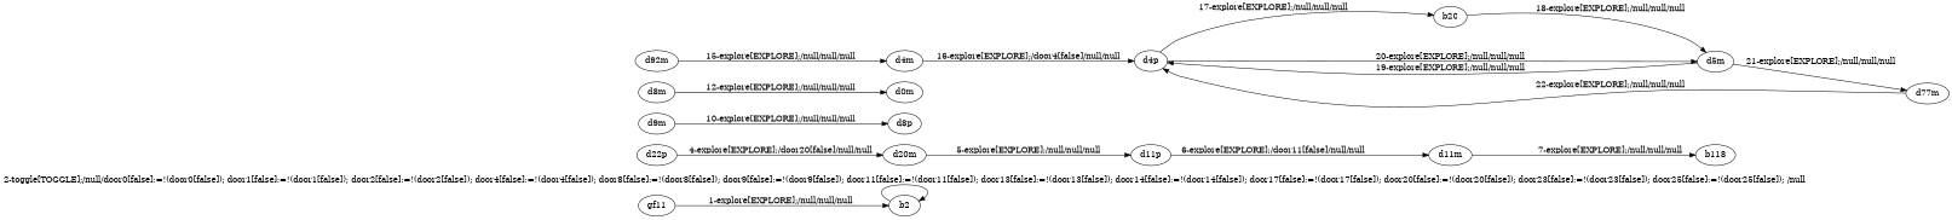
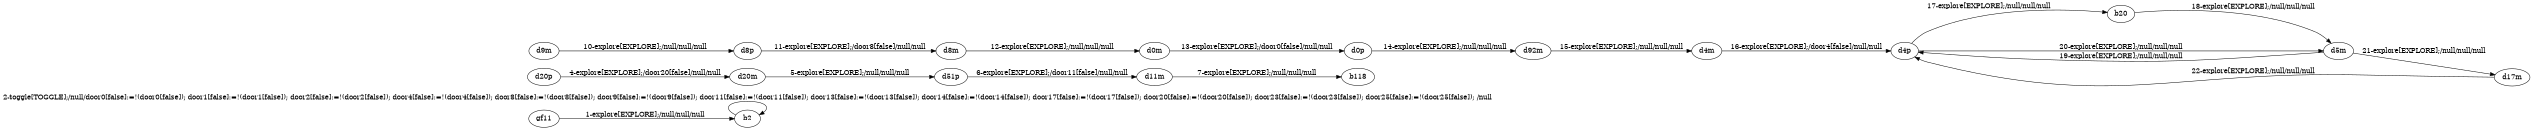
  digraph {
    rankdir=LR
    gf11
    b2
-   d20p [label=d22p]
+   d20p
    d20m
-   d11p
+   d11p [label=d51p]
    d11m
    b118
    d9m
    d8p
    d8m
    d0m
+   d0p
    n13 [label=d92m]
    d4m
    d4p
    b20
    d5m
-   d17m [label=d77m]
+   d17m
    gf11 -> b2 [label="1-explore[EXPLORE];/null/null/null"]
    b2 -> b2 [label="2-toggle[TOGGLE];/null/door0[false]:=!(door0[false]); door1[false]:=!(door1[false]); door2[false]:=!(door2[false]); door4[false]:=!(door4[false]); door8[false]:=!(door8[false]); door9[false]:=!(door9[false]); door11[false]:=!(door11[false]); door13[false]:=!(door13[false]); door14[false]:=!(door14[false]); door17[false]:=!(door17[false]); door20[false]:=!(door20[false]); door23[false]:=!(door23[false]); door25[false]:=!(door25[false]); /null"]
    d20p -> d20m [label="4-explore[EXPLORE];/door20[false]/null/null"]
    d20m -> d11p [label="5-explore[EXPLORE];/null/null/null"]
    d11p -> d11m [label="6-explore[EXPLORE];/door11[false]/null/null"]
    d11m -> b118 [label="7-explore[EXPLORE];/null/null/null"]
    d9m -> d8p [label="10-explore[EXPLORE];/null/null/null"]
+   d8p -> d8m [label="11-explore[EXPLORE];/door8[false]/null/null"]
    d8m -> d0m [label="12-explore[EXPLORE];/null/null/null"]
+   d0m -> d0p [label="13-explore[EXPLORE];/door0[false]/null/null"]
+   d0p -> n13 [label="14-explore[EXPLORE];/null/null/null"]
    n13 -> d4m [label="15-explore[EXPLORE];/null/null/null"]
    d4m -> d4p [label="16-explore[EXPLORE];/door4[false]/null/null"]
    d4p -> b20 [label="17-explore[EXPLORE];/null/null/null"]
    d4p -> d5m [label="20-explore[EXPLORE];/null/null/null"]
    b20 -> d5m [label="18-explore[EXPLORE];/null/null/null"]
    d5m -> d4p [label="19-explore[EXPLORE];/null/null/null"]
    d5m -> d17m [label="21-explore[EXPLORE];/null/null/null"]
    d17m -> d4p [label="22-explore[EXPLORE];/null/null/null"]
  }
